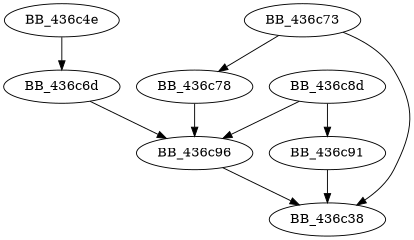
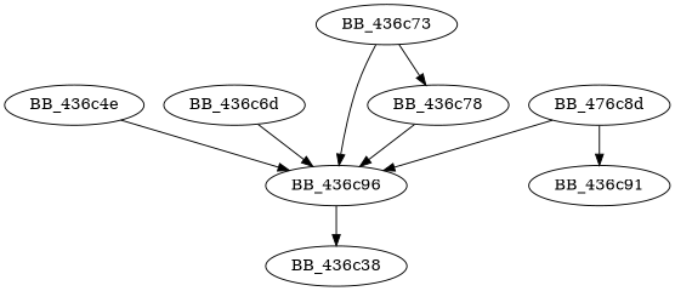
  digraph {
    BB_436c4e
    BB_436c6d
    BB_436c96
    BB_436c73
    BB_436c78
    n6 [label=BB_436c38]
-   BB_436c8d
+   BB_436c8d [label=BB_476c8d]
    BB_436c91
-   BB_436c4e -> BB_436c6d
+   BB_436c4e -> BB_436c96
    BB_436c6d -> BB_436c96
    BB_436c96 -> n6
-   BB_436c73 -> n6
+   BB_436c73 -> BB_436c96
    BB_436c73 -> BB_436c78
    BB_436c78 -> BB_436c96
    BB_436c8d -> BB_436c96
    BB_436c8d -> BB_436c91
-   BB_436c91 -> n6
  }
